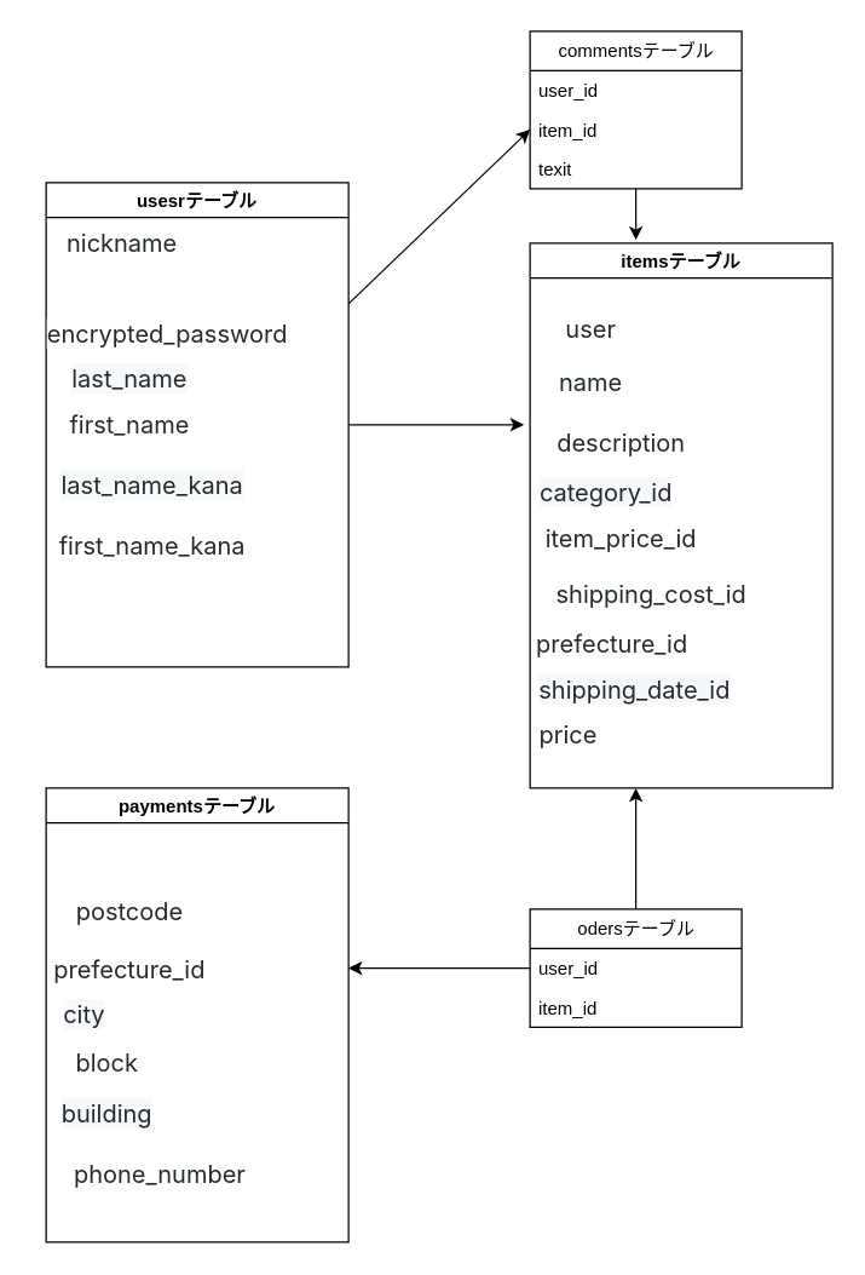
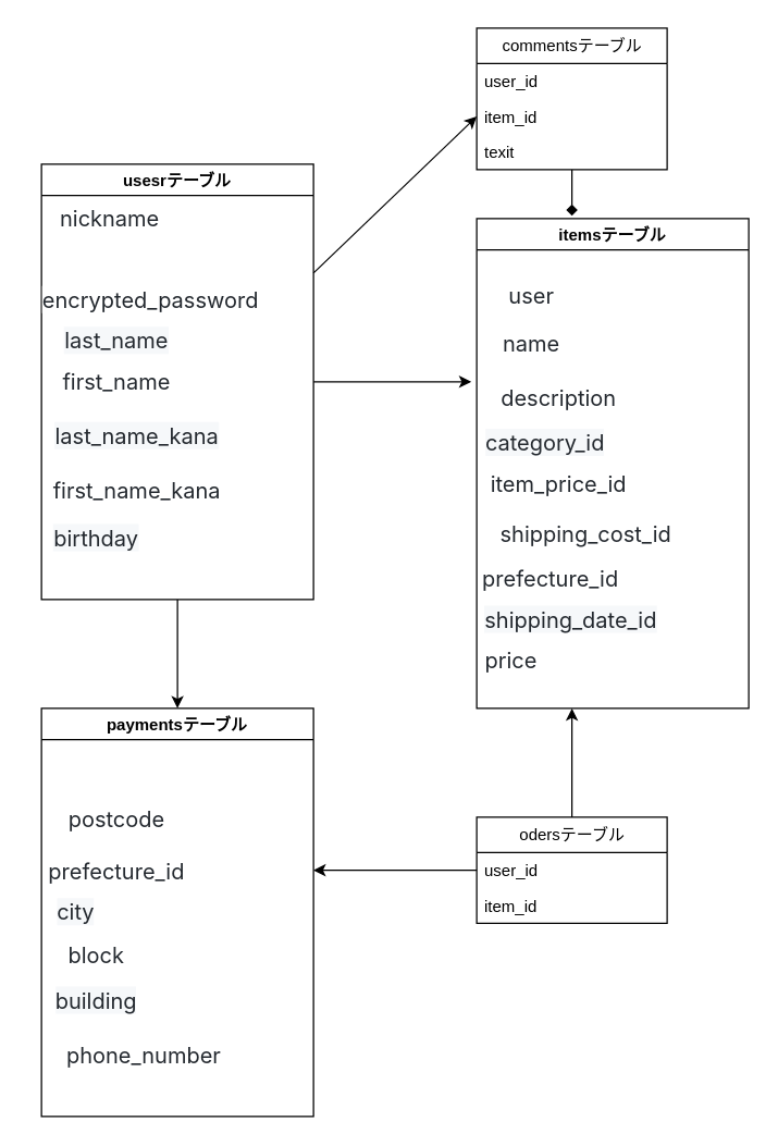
  <mxCell id="0" />
  <mxCell id="1" parent="0" />
  <mxCell id="2" style="edgeStyle=none;html=1;exitX=1;exitY=0.5;exitDx=0;exitDy=0;entryX=0.011;entryY=0.833;entryDx=0;entryDy=0;entryPerimeter=0;" edge="1" parent="1" source="5" target="22"><mxGeometry relative="1" as="geometry" /></mxCell>
+ <mxCell id="3" style="edgeStyle=none;html=1;exitX=0.5;exitY=1;exitDx=0;exitDy=0;entryX=0.5;entryY=0;entryDx=0;entryDy=0;" edge="1" parent="1" source="5" target="23"><mxGeometry relative="1" as="geometry" /></mxCell>
  <mxCell id="4" style="edgeStyle=none;html=1;exitX=1;exitY=0.25;exitDx=0;exitDy=0;entryX=0;entryY=0.5;entryDx=0;entryDy=0;" edge="1" parent="1" source="5" target="38"><mxGeometry relative="1" as="geometry" /></mxCell>
  <mxCell id="5" value="usesrテーブル" style="swimlane;" vertex="1" parent="1"><mxGeometry x="30" y="120" width="200" height="320" as="geometry" /></mxCell>
  <mxCell id="6" value="&lt;span style=&quot;color: rgb(36, 41, 47); font-family: -apple-system, &amp;quot;system-ui&amp;quot;, &amp;quot;Segoe UI&amp;quot;, &amp;quot;Noto Sans&amp;quot;, Helvetica, Arial, sans-serif, &amp;quot;Apple Color Emoji&amp;quot;, &amp;quot;Segoe UI Emoji&amp;quot;; font-size: 16px; text-align: -webkit-left; background-color: rgb(255, 255, 255);&quot;&gt;encrypted_password&lt;/span&gt;" style="text;html=1;align=center;verticalAlign=middle;resizable=0;points=[];autosize=1;strokeColor=none;fillColor=none;" vertex="1" parent="5"><mxGeometry x="-10" y="85" width="180" height="30" as="geometry" /></mxCell>
  <mxCell id="7" value="&lt;span style=&quot;color: rgb(36, 41, 47); font-family: -apple-system, &amp;quot;system-ui&amp;quot;, &amp;quot;Segoe UI&amp;quot;, &amp;quot;Noto Sans&amp;quot;, Helvetica, Arial, sans-serif, &amp;quot;Apple Color Emoji&amp;quot;, &amp;quot;Segoe UI Emoji&amp;quot;; font-size: 16px; text-align: -webkit-left; background-color: rgb(246, 248, 250);&quot;&gt;last_name&lt;/span&gt;" style="text;html=1;align=center;verticalAlign=middle;resizable=0;points=[];autosize=1;strokeColor=none;fillColor=none;" vertex="1" parent="5"><mxGeometry x="5" y="115" width="100" height="30" as="geometry" /></mxCell>
  <mxCell id="8" value="&lt;span style=&quot;color: rgb(36, 41, 47); font-family: -apple-system, &amp;quot;system-ui&amp;quot;, &amp;quot;Segoe UI&amp;quot;, &amp;quot;Noto Sans&amp;quot;, Helvetica, Arial, sans-serif, &amp;quot;Apple Color Emoji&amp;quot;, &amp;quot;Segoe UI Emoji&amp;quot;; font-size: 16px; text-align: -webkit-left; background-color: rgb(255, 255, 255);&quot;&gt;first_name&lt;/span&gt;" style="text;html=1;align=center;verticalAlign=middle;resizable=0;points=[];autosize=1;strokeColor=none;fillColor=none;" vertex="1" parent="5"><mxGeometry x="5" y="145" width="100" height="30" as="geometry" /></mxCell>
+ <mxCell id="9" value="&lt;span style=&quot;color: rgb(36, 41, 47); font-family: -apple-system, &amp;quot;system-ui&amp;quot;, &amp;quot;Segoe UI&amp;quot;, &amp;quot;Noto Sans&amp;quot;, Helvetica, Arial, sans-serif, &amp;quot;Apple Color Emoji&amp;quot;, &amp;quot;Segoe UI Emoji&amp;quot;; font-size: 16px; text-align: -webkit-left; background-color: rgb(246, 248, 250);&quot;&gt;birthday&lt;/span&gt;" style="text;html=1;align=center;verticalAlign=middle;resizable=0;points=[];autosize=1;strokeColor=none;fillColor=none;" vertex="1" parent="5"><mxGeometry y="260" width="80" height="30" as="geometry" /></mxCell>
  <mxCell id="10" value="&lt;span style=&quot;color: rgb(36, 41, 47); font-family: -apple-system, &amp;quot;system-ui&amp;quot;, &amp;quot;Segoe UI&amp;quot;, &amp;quot;Noto Sans&amp;quot;, Helvetica, Arial, sans-serif, &amp;quot;Apple Color Emoji&amp;quot;, &amp;quot;Segoe UI Emoji&amp;quot;; font-size: 16px; text-align: -webkit-left; background-color: rgb(246, 248, 250);&quot;&gt;last_name_kana&lt;/span&gt;" style="text;html=1;align=center;verticalAlign=middle;resizable=0;points=[];autosize=1;strokeColor=none;fillColor=none;" vertex="1" parent="5"><mxGeometry y="185" width="140" height="30" as="geometry" /></mxCell>
  <mxCell id="11" value="&lt;span style=&quot;color: rgb(36, 41, 47); font-family: -apple-system, &amp;quot;system-ui&amp;quot;, &amp;quot;Segoe UI&amp;quot;, &amp;quot;Noto Sans&amp;quot;, Helvetica, Arial, sans-serif, &amp;quot;Apple Color Emoji&amp;quot;, &amp;quot;Segoe UI Emoji&amp;quot;; font-size: 16px; text-align: -webkit-left; background-color: rgb(255, 255, 255);&quot;&gt;nickname&lt;/span&gt;" style="text;html=1;align=center;verticalAlign=middle;resizable=0;points=[];autosize=1;strokeColor=none;fillColor=none;" vertex="1" parent="1"><mxGeometry x="35" y="145" width="90" height="30" as="geometry" /></mxCell>
  <mxCell id="12" value="&lt;span style=&quot;color: rgb(36, 41, 47); font-family: -apple-system, &amp;quot;system-ui&amp;quot;, &amp;quot;Segoe UI&amp;quot;, &amp;quot;Noto Sans&amp;quot;, Helvetica, Arial, sans-serif, &amp;quot;Apple Color Emoji&amp;quot;, &amp;quot;Segoe UI Emoji&amp;quot;; font-size: 16px; text-align: -webkit-left; background-color: rgb(255, 255, 255);&quot;&gt;first_name_kana&lt;/span&gt;" style="text;html=1;align=center;verticalAlign=middle;resizable=0;points=[];autosize=1;strokeColor=none;fillColor=none;" vertex="1" parent="1"><mxGeometry x="30" y="345" width="140" height="30" as="geometry" /></mxCell>
  <mxCell id="13" value="itemsテーブル" style="swimlane;" vertex="1" parent="1"><mxGeometry x="350" y="160" width="200" height="360" as="geometry" /></mxCell>
  <mxCell id="14" value="&lt;table style=&quot;border-spacing: 0px; border-collapse: collapse; margin-top: 0px; margin-bottom: 16px; display: block; width: max-content; max-width: 100%; overflow: auto; color: rgb(36, 41, 47); font-family: -apple-system, &amp;quot;system-ui&amp;quot;, &amp;quot;Segoe UI&amp;quot;, &amp;quot;Noto Sans&amp;quot;, Helvetica, Arial, sans-serif, &amp;quot;Apple Color Emoji&amp;quot;, &amp;quot;Segoe UI Emoji&amp;quot;; font-size: 16px; text-align: start; background-color: rgb(255, 255, 255);&quot;&gt;&lt;tbody style=&quot;box-sizing: border-box;&quot;&gt;&lt;tr style=&quot;box-sizing: border-box; background-color: var(--color-canvas-default); border-top: 1px solid var(--color-border-muted);&quot;&gt;&lt;td style=&quot;box-sizing: border-box; padding: 6px 13px; border: 1px solid var(--color-border-default);&quot; align=&quot;left&quot;&gt;user&lt;br&gt;&lt;/td&gt;&lt;/tr&gt;&lt;/tbody&gt;&lt;/table&gt;" style="text;html=1;align=center;verticalAlign=middle;resizable=0;points=[];autosize=1;strokeColor=none;fillColor=none;" vertex="1" parent="13"><mxGeometry y="35" width="80" height="60" as="geometry" /></mxCell>
  <mxCell id="15" value="&lt;table style=&quot;border-spacing: 0px; border-collapse: collapse; margin-top: 0px; margin-bottom: 16px; display: block; width: max-content; max-width: 100%; overflow: auto; color: rgb(36, 41, 47); font-family: -apple-system, &amp;quot;system-ui&amp;quot;, &amp;quot;Segoe UI&amp;quot;, &amp;quot;Noto Sans&amp;quot;, Helvetica, Arial, sans-serif, &amp;quot;Apple Color Emoji&amp;quot;, &amp;quot;Segoe UI Emoji&amp;quot;; font-size: 16px; text-align: start; background-color: rgb(255, 255, 255);&quot;&gt;&lt;tbody style=&quot;box-sizing: border-box;&quot;&gt;&lt;tr style=&quot;box-sizing: border-box; background-color: var(--color-canvas-default); border-top: 1px solid var(--color-border-muted);&quot;&gt;&lt;td style=&quot;box-sizing: border-box; padding: 6px 13px; border: 1px solid var(--color-border-default);&quot; align=&quot;left&quot;&gt;description&lt;br&gt;&lt;/td&gt;&lt;/tr&gt;&lt;/tbody&gt;&lt;/table&gt;" style="text;html=1;align=center;verticalAlign=middle;resizable=0;points=[];autosize=1;strokeColor=none;fillColor=none;" vertex="1" parent="13"><mxGeometry x="-5" y="110" width="130" height="60" as="geometry" /></mxCell>
  <mxCell id="16" value="&lt;span style=&quot;color: rgb(36, 41, 47); font-family: -apple-system, &amp;quot;system-ui&amp;quot;, &amp;quot;Segoe UI&amp;quot;, &amp;quot;Noto Sans&amp;quot;, Helvetica, Arial, sans-serif, &amp;quot;Apple Color Emoji&amp;quot;, &amp;quot;Segoe UI Emoji&amp;quot;; font-size: 16px; text-align: -webkit-left; background-color: rgb(246, 248, 250);&quot;&gt;category_id&lt;/span&gt;" style="text;html=1;align=center;verticalAlign=middle;resizable=0;points=[];autosize=1;strokeColor=none;fillColor=none;" vertex="1" parent="13"><mxGeometry x="-5" y="150" width="110" height="30" as="geometry" /></mxCell>
  <mxCell id="17" value="&lt;span style=&quot;color: rgb(36, 41, 47); font-family: -apple-system, &amp;quot;system-ui&amp;quot;, &amp;quot;Segoe UI&amp;quot;, &amp;quot;Noto Sans&amp;quot;, Helvetica, Arial, sans-serif, &amp;quot;Apple Color Emoji&amp;quot;, &amp;quot;Segoe UI Emoji&amp;quot;; font-size: 16px; text-align: -webkit-left; background-color: rgb(255, 255, 255);&quot;&gt;item_price_id&lt;/span&gt;" style="text;html=1;align=center;verticalAlign=middle;resizable=0;points=[];autosize=1;strokeColor=none;fillColor=none;" vertex="1" parent="13"><mxGeometry x="-5" y="180" width="130" height="30" as="geometry" /></mxCell>
  <mxCell id="18" value="&lt;table style=&quot;border-spacing: 0px; border-collapse: collapse; margin-top: 0px; margin-bottom: 16px; display: block; width: max-content; max-width: 100%; overflow: auto; color: rgb(36, 41, 47); font-family: -apple-system, &amp;quot;system-ui&amp;quot;, &amp;quot;Segoe UI&amp;quot;, &amp;quot;Noto Sans&amp;quot;, Helvetica, Arial, sans-serif, &amp;quot;Apple Color Emoji&amp;quot;, &amp;quot;Segoe UI Emoji&amp;quot;; font-size: 16px; text-align: start; background-color: rgb(255, 255, 255);&quot;&gt;&lt;tbody style=&quot;box-sizing: border-box;&quot;&gt;&lt;tr style=&quot;box-sizing: border-box; background-color: var(--color-canvas-subtle); border-top: 1px solid var(--color-border-muted);&quot;&gt;&lt;td style=&quot;box-sizing: border-box; padding: 6px 13px; border: 1px solid var(--color-border-default);&quot; align=&quot;left&quot;&gt;shipping_cost_id&lt;br&gt;&lt;/td&gt;&lt;/tr&gt;&lt;/tbody&gt;&lt;/table&gt;" style="text;html=1;align=center;verticalAlign=middle;resizable=0;points=[];autosize=1;strokeColor=none;fillColor=none;" vertex="1" parent="13"><mxGeometry x="-5" y="210" width="170" height="60" as="geometry" /></mxCell>
  <mxCell id="19" value="&lt;span style=&quot;color: rgb(36, 41, 47); font-family: -apple-system, &amp;quot;system-ui&amp;quot;, &amp;quot;Segoe UI&amp;quot;, &amp;quot;Noto Sans&amp;quot;, Helvetica, Arial, sans-serif, &amp;quot;Apple Color Emoji&amp;quot;, &amp;quot;Segoe UI Emoji&amp;quot;; font-size: 16px; text-align: -webkit-left; background-color: rgb(255, 255, 255);&quot;&gt;prefecture_id&lt;/span&gt;" style="text;html=1;align=center;verticalAlign=middle;resizable=0;points=[];autosize=1;strokeColor=none;fillColor=none;" vertex="1" parent="13"><mxGeometry x="-6" y="250" width="120" height="30" as="geometry" /></mxCell>
  <mxCell id="20" value="&lt;span style=&quot;color: rgb(36, 41, 47); font-family: -apple-system, &amp;quot;system-ui&amp;quot;, &amp;quot;Segoe UI&amp;quot;, &amp;quot;Noto Sans&amp;quot;, Helvetica, Arial, sans-serif, &amp;quot;Apple Color Emoji&amp;quot;, &amp;quot;Segoe UI Emoji&amp;quot;; font-size: 16px; text-align: -webkit-left; background-color: rgb(246, 248, 250);&quot;&gt;shipping_date_id&lt;/span&gt;" style="text;html=1;align=center;verticalAlign=middle;resizable=0;points=[];autosize=1;strokeColor=none;fillColor=none;" vertex="1" parent="13"><mxGeometry x="-6" y="280" width="150" height="30" as="geometry" /></mxCell>
  <mxCell id="21" value="&lt;span style=&quot;color: rgb(36, 41, 47); font-family: -apple-system, &amp;quot;system-ui&amp;quot;, &amp;quot;Segoe UI&amp;quot;, &amp;quot;Noto Sans&amp;quot;, Helvetica, Arial, sans-serif, &amp;quot;Apple Color Emoji&amp;quot;, &amp;quot;Segoe UI Emoji&amp;quot;; font-size: 16px; text-align: -webkit-left; background-color: rgb(255, 255, 255);&quot;&gt;price&lt;/span&gt;" style="text;html=1;align=center;verticalAlign=middle;resizable=0;points=[];autosize=1;strokeColor=none;fillColor=none;" vertex="1" parent="13"><mxGeometry x="-5" y="310" width="60" height="30" as="geometry" /></mxCell>
  <mxCell id="22" value="&lt;table style=&quot;border-spacing: 0px; border-collapse: collapse; margin-top: 0px; margin-bottom: 16px; display: block; width: max-content; max-width: 100%; overflow: auto; color: rgb(36, 41, 47); font-family: -apple-system, &amp;quot;system-ui&amp;quot;, &amp;quot;Segoe UI&amp;quot;, &amp;quot;Noto Sans&amp;quot;, Helvetica, Arial, sans-serif, &amp;quot;Apple Color Emoji&amp;quot;, &amp;quot;Segoe UI Emoji&amp;quot;; font-size: 16px; text-align: start; background-color: rgb(255, 255, 255);&quot;&gt;&lt;tbody style=&quot;box-sizing: border-box;&quot;&gt;&lt;tr style=&quot;box-sizing: border-box; background-color: var(--color-canvas-subtle); border-top: 1px solid var(--color-border-muted);&quot;&gt;&lt;td style=&quot;box-sizing: border-box; padding: 6px 13px; border: 1px solid var(--color-border-default);&quot; align=&quot;left&quot;&gt;name&lt;br&gt;&lt;/td&gt;&lt;/tr&gt;&lt;/tbody&gt;&lt;/table&gt;" style="text;html=1;align=center;verticalAlign=middle;resizable=0;points=[];autosize=1;strokeColor=none;fillColor=none;" vertex="1" parent="1"><mxGeometry x="345" y="230" width="90" height="60" as="geometry" /></mxCell>
  <mxCell id="23" value="paymentsテーブル" style="swimlane;" vertex="1" parent="1"><mxGeometry x="30" y="520" width="200" height="300" as="geometry" /></mxCell>
  <mxCell id="24" value="&lt;table style=&quot;border-spacing: 0px; border-collapse: collapse; margin-top: 0px; margin-bottom: 16px; display: block; width: max-content; max-width: 100%; overflow: auto; color: rgb(36, 41, 47); font-family: -apple-system, &amp;quot;system-ui&amp;quot;, &amp;quot;Segoe UI&amp;quot;, &amp;quot;Noto Sans&amp;quot;, Helvetica, Arial, sans-serif, &amp;quot;Apple Color Emoji&amp;quot;, &amp;quot;Segoe UI Emoji&amp;quot;; font-size: 16px; text-align: start; background-color: rgb(255, 255, 255);&quot;&gt;&lt;tbody style=&quot;box-sizing: border-box;&quot;&gt;&lt;tr style=&quot;box-sizing: border-box; background-color: var(--color-canvas-subtle); border-top: 1px solid var(--color-border-muted);&quot;&gt;&lt;td style=&quot;box-sizing: border-box; padding: 6px 13px; border: 1px solid var(--color-border-default);&quot; align=&quot;left&quot;&gt;postcode&lt;br&gt;&lt;/td&gt;&lt;/tr&gt;&lt;/tbody&gt;&lt;/table&gt;" style="text;html=1;align=center;verticalAlign=middle;resizable=0;points=[];autosize=1;strokeColor=none;fillColor=none;" vertex="1" parent="23"><mxGeometry x="-5" y="60" width="120" height="60" as="geometry" /></mxCell>
  <mxCell id="25" value="&lt;span style=&quot;color: rgb(36, 41, 47); font-family: -apple-system, &amp;quot;system-ui&amp;quot;, &amp;quot;Segoe UI&amp;quot;, &amp;quot;Noto Sans&amp;quot;, Helvetica, Arial, sans-serif, &amp;quot;Apple Color Emoji&amp;quot;, &amp;quot;Segoe UI Emoji&amp;quot;; font-size: 16px; text-align: -webkit-left; background-color: rgb(255, 255, 255);&quot;&gt;prefecture_id&lt;/span&gt;" style="text;html=1;align=center;verticalAlign=middle;resizable=0;points=[];autosize=1;strokeColor=none;fillColor=none;" vertex="1" parent="23"><mxGeometry x="-5" y="105" width="120" height="30" as="geometry" /></mxCell>
  <mxCell id="26" value="&lt;span style=&quot;color: rgb(36, 41, 47); font-family: -apple-system, &amp;quot;system-ui&amp;quot;, &amp;quot;Segoe UI&amp;quot;, &amp;quot;Noto Sans&amp;quot;, Helvetica, Arial, sans-serif, &amp;quot;Apple Color Emoji&amp;quot;, &amp;quot;Segoe UI Emoji&amp;quot;; font-size: 16px; text-align: -webkit-left; background-color: rgb(246, 248, 250);&quot;&gt;city&lt;/span&gt;" style="text;html=1;align=center;verticalAlign=middle;resizable=0;points=[];autosize=1;strokeColor=none;fillColor=none;" vertex="1" parent="23"><mxGeometry y="135" width="50" height="30" as="geometry" /></mxCell>
  <mxCell id="27" value="&lt;table style=&quot;border-spacing: 0px; border-collapse: collapse; margin-top: 0px; margin-bottom: 16px; display: block; width: max-content; max-width: 100%; overflow: auto; color: rgb(36, 41, 47); font-family: -apple-system, &amp;quot;system-ui&amp;quot;, &amp;quot;Segoe UI&amp;quot;, &amp;quot;Noto Sans&amp;quot;, Helvetica, Arial, sans-serif, &amp;quot;Apple Color Emoji&amp;quot;, &amp;quot;Segoe UI Emoji&amp;quot;; font-size: 16px; text-align: start; background-color: rgb(255, 255, 255);&quot;&gt;&lt;tbody style=&quot;box-sizing: border-box;&quot;&gt;&lt;tr style=&quot;box-sizing: border-box; background-color: var(--color-canvas-default); border-top: 1px solid var(--color-border-muted);&quot;&gt;&lt;td style=&quot;box-sizing: border-box; padding: 6px 13px; border: 1px solid var(--color-border-default);&quot; align=&quot;left&quot;&gt;block&lt;br&gt;&lt;/td&gt;&lt;/tr&gt;&lt;/tbody&gt;&lt;/table&gt;" style="text;html=1;align=center;verticalAlign=middle;resizable=0;points=[];autosize=1;strokeColor=none;fillColor=none;" vertex="1" parent="23"><mxGeometry x="-5" y="160" width="90" height="60" as="geometry" /></mxCell>
  <mxCell id="28" value="&lt;span style=&quot;color: rgb(36, 41, 47); font-family: -apple-system, &amp;quot;system-ui&amp;quot;, &amp;quot;Segoe UI&amp;quot;, &amp;quot;Noto Sans&amp;quot;, Helvetica, Arial, sans-serif, &amp;quot;Apple Color Emoji&amp;quot;, &amp;quot;Segoe UI Emoji&amp;quot;; font-size: 16px; text-align: -webkit-left; background-color: rgb(246, 248, 250);&quot;&gt;building&lt;/span&gt;" style="text;html=1;align=center;verticalAlign=middle;resizable=0;points=[];autosize=1;strokeColor=none;fillColor=none;" vertex="1" parent="23"><mxGeometry y="200" width="80" height="30" as="geometry" /></mxCell>
  <mxCell id="29" value="&lt;span style=&quot;color: rgb(36, 41, 47); font-family: -apple-system, &amp;quot;system-ui&amp;quot;, &amp;quot;Segoe UI&amp;quot;, &amp;quot;Noto Sans&amp;quot;, Helvetica, Arial, sans-serif, &amp;quot;Apple Color Emoji&amp;quot;, &amp;quot;Segoe UI Emoji&amp;quot;; font-size: 16px; text-align: -webkit-left; background-color: rgb(255, 255, 255);&quot;&gt;phone_number&lt;/span&gt;" style="text;html=1;align=center;verticalAlign=middle;resizable=0;points=[];autosize=1;strokeColor=none;fillColor=none;" vertex="1" parent="23"><mxGeometry x="10" y="240" width="130" height="30" as="geometry" /></mxCell>
  <mxCell id="30" style="edgeStyle=none;html=1;exitX=0.5;exitY=0;exitDx=0;exitDy=0;" edge="1" parent="1" source="31"><mxGeometry relative="1" as="geometry"><mxPoint x="420" y="520" as="targetPoint" /></mxGeometry></mxCell>
  <mxCell id="31" value="odersテーブル" style="swimlane;fontStyle=0;childLayout=stackLayout;horizontal=1;startSize=26;fillColor=none;horizontalStack=0;resizeParent=1;resizeParentMax=0;resizeLast=0;collapsible=1;marginBottom=0;html=1;" vertex="1" parent="1"><mxGeometry x="350" y="600" width="140" height="78" as="geometry" /></mxCell>
  <mxCell id="32" value="user_id" style="text;strokeColor=none;fillColor=none;align=left;verticalAlign=top;spacingLeft=4;spacingRight=4;overflow=hidden;rotatable=0;points=[[0,0.5],[1,0.5]];portConstraint=eastwest;whiteSpace=wrap;html=1;" vertex="1" parent="31"><mxGeometry y="26" width="140" height="26" as="geometry" /></mxCell>
  <mxCell id="33" value="item_id" style="text;strokeColor=none;fillColor=none;align=left;verticalAlign=top;spacingLeft=4;spacingRight=4;overflow=hidden;rotatable=0;points=[[0,0.5],[1,0.5]];portConstraint=eastwest;whiteSpace=wrap;html=1;" vertex="1" parent="31"><mxGeometry y="52" width="140" height="26" as="geometry" /></mxCell>
  <mxCell id="34" style="edgeStyle=none;html=1;exitX=0;exitY=0.5;exitDx=0;exitDy=0;" edge="1" parent="1" source="32"><mxGeometry relative="1" as="geometry"><mxPoint x="230" y="639" as="targetPoint" /></mxGeometry></mxCell>
- <mxCell id="35" style="edgeStyle=none;html=1;entryX=0.35;entryY=-0.006;entryDx=0;entryDy=0;entryPerimeter=0;" edge="1" parent="1" source="36" target="13"><mxGeometry relative="1" as="geometry" /></mxCell>
+ <mxCell id="35" style="edgeStyle=none;html=1;entryX=0.35;entryY=-0.006;entryDx=0;entryDy=0;entryPerimeter=0;endArrow=diamond;" edge="1" parent="1" source="36" target="13"><mxGeometry relative="1" as="geometry" /></mxCell>
  <mxCell id="36" value="commentsテーブル" style="swimlane;fontStyle=0;childLayout=stackLayout;horizontal=1;startSize=26;fillColor=none;horizontalStack=0;resizeParent=1;resizeParentMax=0;resizeLast=0;collapsible=1;marginBottom=0;html=1;" vertex="1" parent="1"><mxGeometry x="350" y="20" width="140" height="104" as="geometry" /></mxCell>
  <mxCell id="37" value="user_id" style="text;strokeColor=none;fillColor=none;align=left;verticalAlign=top;spacingLeft=4;spacingRight=4;overflow=hidden;rotatable=0;points=[[0,0.5],[1,0.5]];portConstraint=eastwest;whiteSpace=wrap;html=1;" vertex="1" parent="36"><mxGeometry y="26" width="140" height="26" as="geometry" /></mxCell>
  <mxCell id="38" value="item_id" style="text;strokeColor=none;fillColor=none;align=left;verticalAlign=top;spacingLeft=4;spacingRight=4;overflow=hidden;rotatable=0;points=[[0,0.5],[1,0.5]];portConstraint=eastwest;whiteSpace=wrap;html=1;" vertex="1" parent="36"><mxGeometry y="52" width="140" height="26" as="geometry" /></mxCell>
  <mxCell id="39" value="texit" style="text;strokeColor=none;fillColor=none;align=left;verticalAlign=top;spacingLeft=4;spacingRight=4;overflow=hidden;rotatable=0;points=[[0,0.5],[1,0.5]];portConstraint=eastwest;whiteSpace=wrap;html=1;" vertex="1" parent="36"><mxGeometry y="78" width="140" height="26" as="geometry" /></mxCell>
